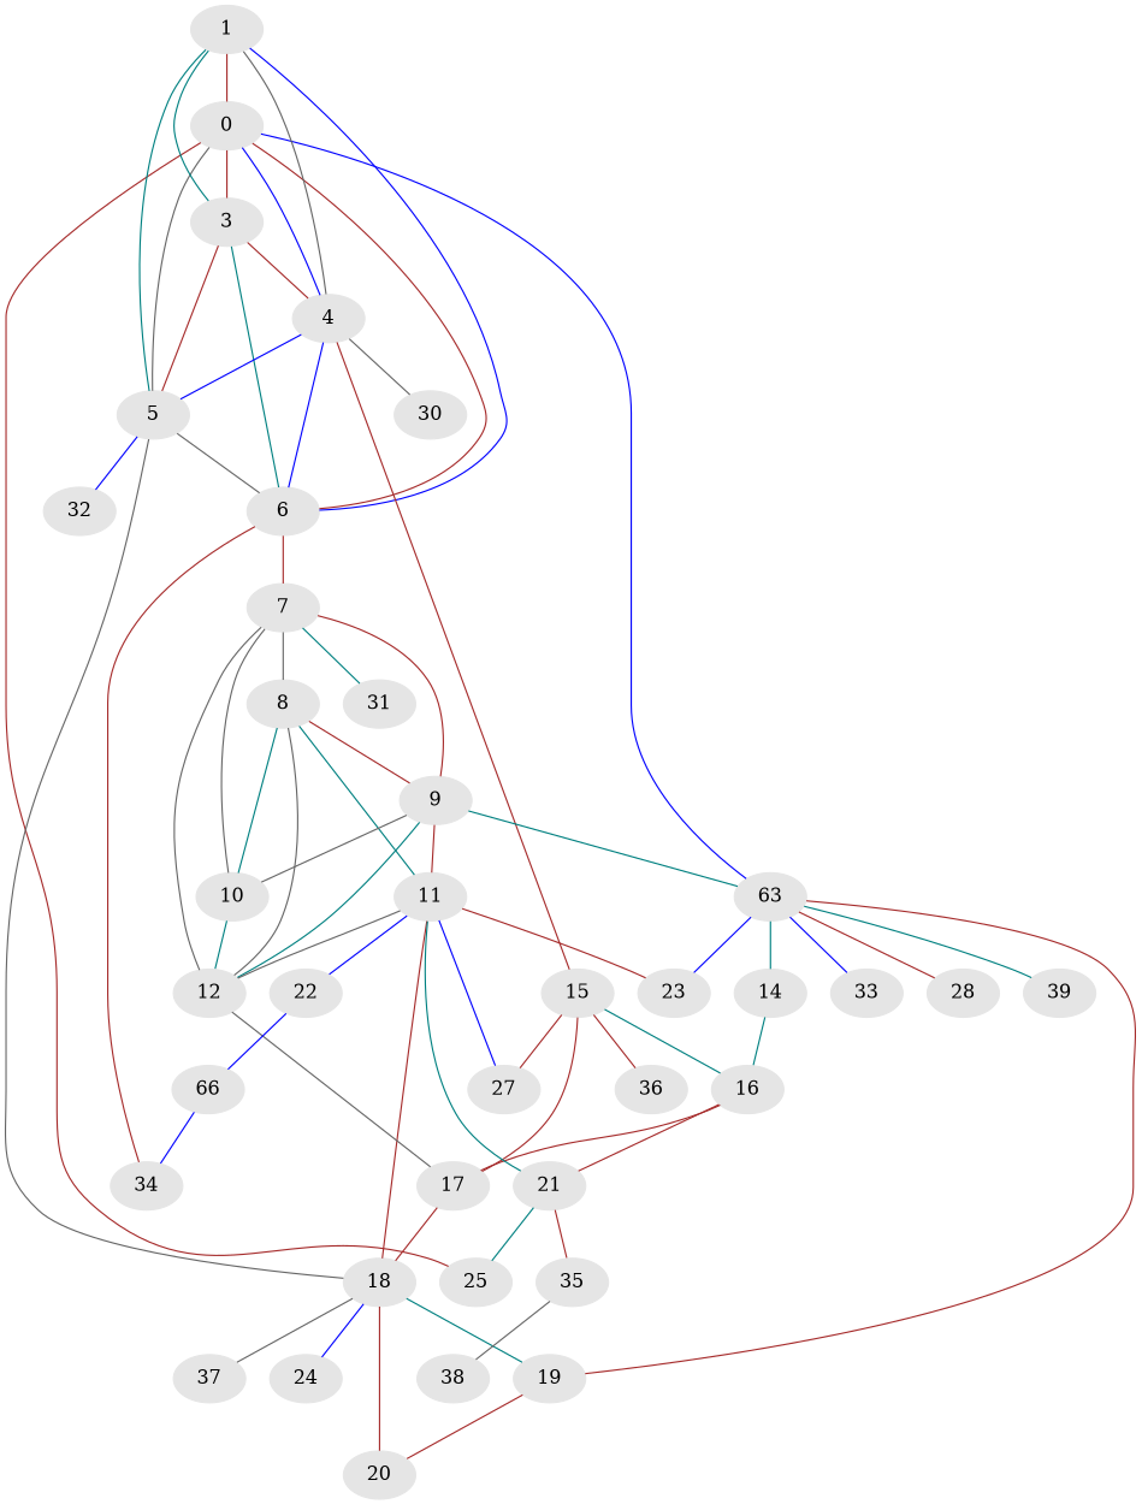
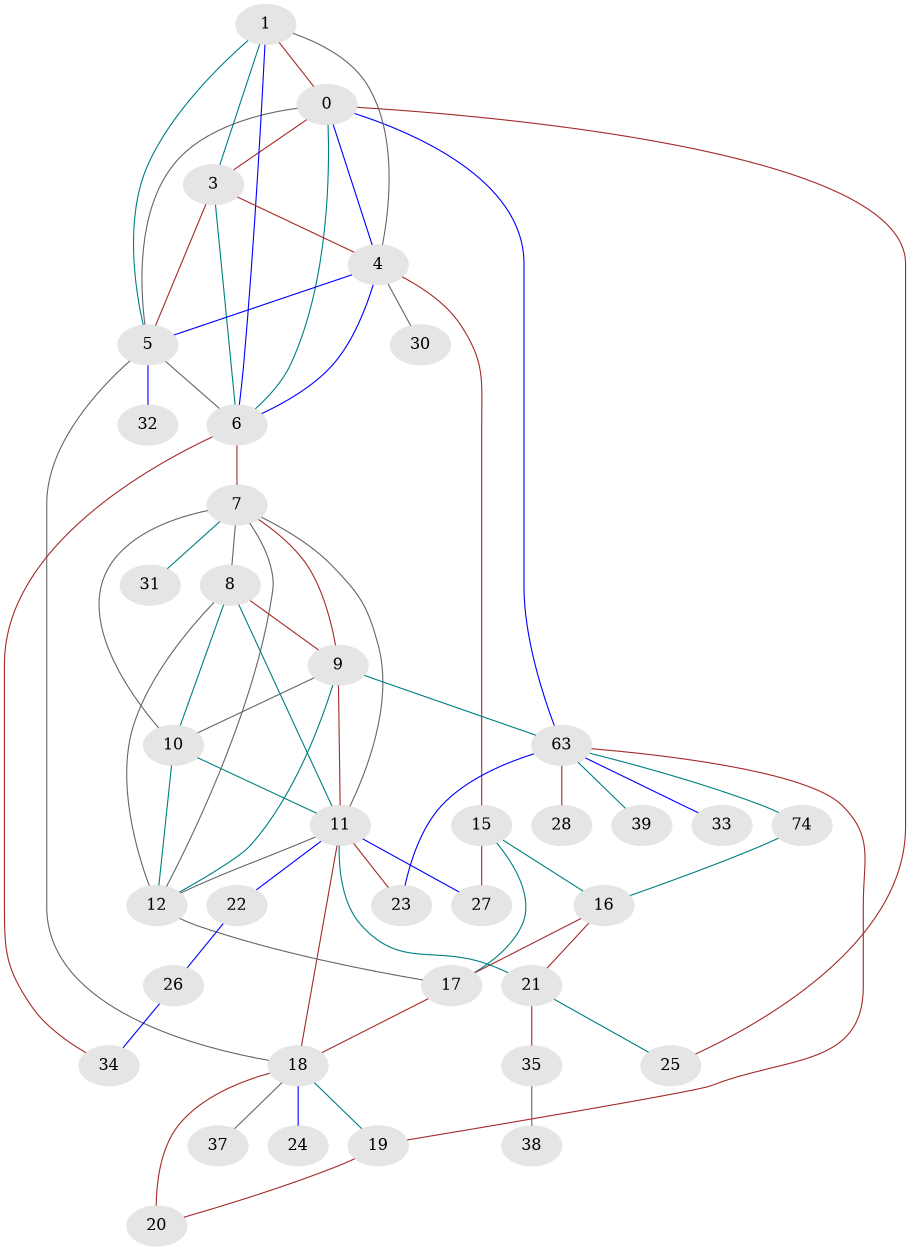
  graph {
    node [color=gray90 style=filled]
    edge [color=brown weight=1.0]
    n1 [label=0]
    1
    3
    4
    5
    6
    n7 [label=63]
    25
    15
    30
    18
    32
    7
    34
    23
-   14
+   14 [label=74]
    19
    28
    n19 [label=39]
    33
    27
    17
    16
-   36
    20
    24
    37
    8
    9
    10
    11
    12
    31
    21
    22
    35
-   26 [label=66]
+   26
    38
    n1 -- 3
    n1 -- 4 [color=blue]
    n1 -- 5 [color=gray40 weight=4.0]
-   n1 -- 6
+   n1 -- 6 [color=teal]
    n1 -- n7 [color=blue]
    n1 -- 25
    1 -- n1
    1 -- 3 [color=teal]
    1 -- 4 [color=gray40]
    1 -- 5 [color=teal]
    1 -- 6 [color=blue]
    3 -- 4
    3 -- 5
    3 -- 6 [color=teal]
    4 -- 5 [color=blue]
    4 -- 6 [color=blue]
    4 -- 15
    4 -- 30 [color=gray40]
    5 -- 6 [color=gray40]
    5 -- 18 [color=gray40]
    5 -- 32 [color=blue]
    6 -- 7
    6 -- 34
    n7 -- 23 [color=blue weight=4.0]
    n7 -- 14 [color=teal weight=5.0]
    n7 -- 19
    n7 -- 28 [weight=3.0]
    n7 -- n19 [color=teal]
    n7 -- 33 [color=blue]
    15 -- 27 [weight=3.0]
-   15 -- 17 [weight=4.0]
+   15 -- 17 [color=teal weight=4.0]
    15 -- 16 [color=teal weight=4.0]
-   15 -- 36 [weight=2.0]
    18 -- 19 [color=teal weight=4.0]
    18 -- 20 [weight=4.0]
    18 -- 24 [color=blue weight=4.0]
    18 -- 37 [color=gray40]
    7 -- 8 [color=gray40]
    7 -- 9
    7 -- 10 [color=gray40]
+   7 -- 11 [color=gray40]
    7 -- 12 [color=gray40]
    7 -- 31 [color=teal]
    14 -- 16 [color=teal]
    19 -- 20
    17 -- 18
    16 -- 17
    16 -- 21
    8 -- 9
    8 -- 10 [color=teal]
    8 -- 11 [color=teal]
    8 -- 12 [color=gray40]
    9 -- n7 [color=teal]
    9 -- 10 [color=gray40]
    9 -- 11
    9 -- 12 [color=teal]
+   10 -- 11 [color=teal]
    10 -- 12 [color=teal]
    11 -- 18 [weight=2.0]
    11 -- 23
    11 -- 27 [color=blue]
    11 -- 12 [color=gray40]
    11 -- 21 [color=teal weight=5.0]
    11 -- 22 [color=blue]
    12 -- 17 [color=gray40]
    21 -- 25 [color=teal]
    21 -- 35
    22 -- 26 [color=blue]
    35 -- 38 [color=gray40]
    26 -- 34 [color=blue]
  }
